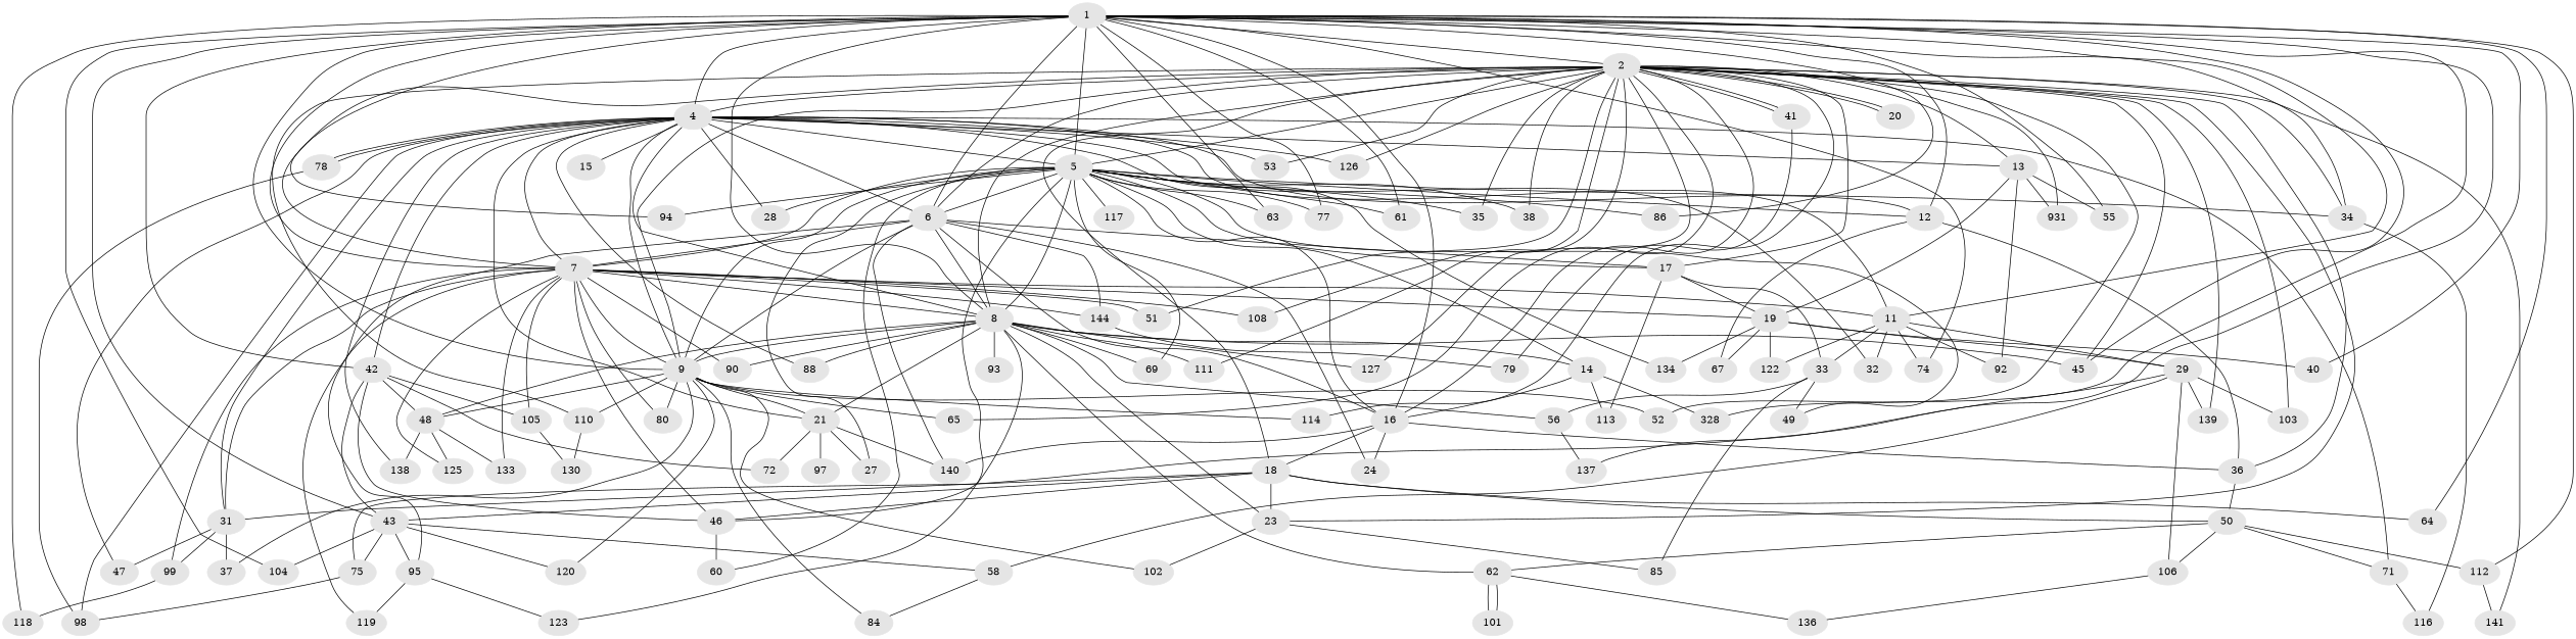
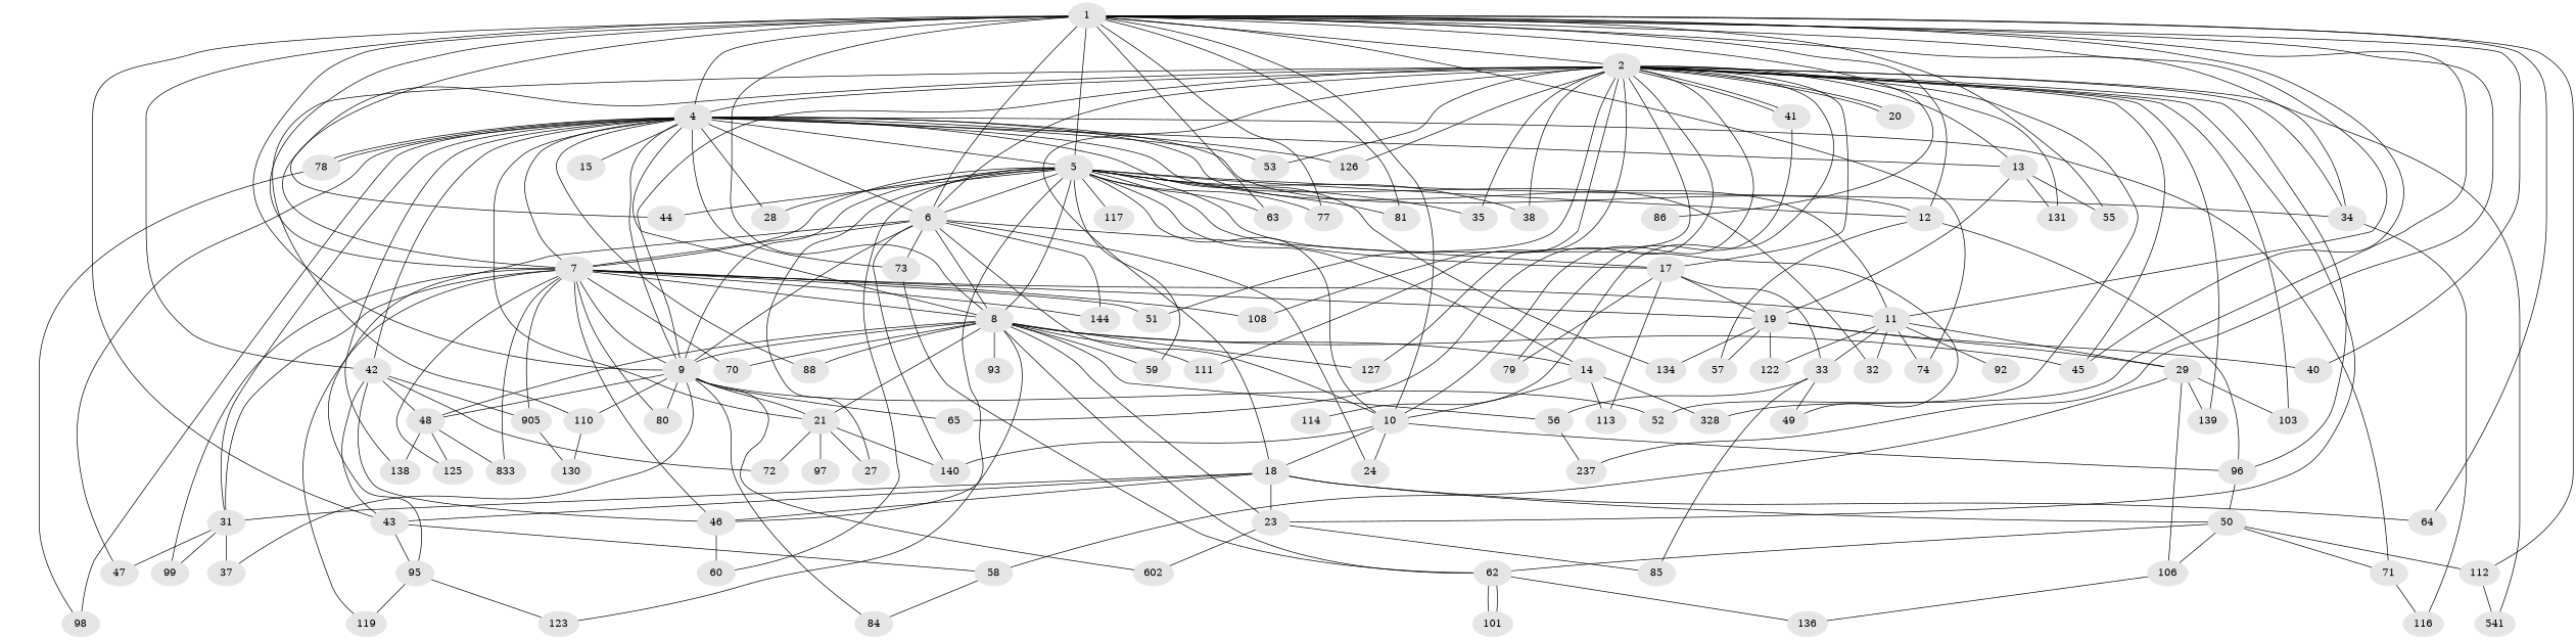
  graph {
    node [color=gray90 style=filled]
    1 [super="+3"]
    2 [super="+89"]
    4 [super="+76"]
    5 [super="+62"]
    6 [super="+54"]
    7 [super="+115"]
    8 [super="+10"]
    9 [super="+61"]
    11 [super="+26"]
    12 [super="+57"]
-   16 [super="+94"]
+   16 [super="+94" label=10]
    34 [super="+69"]
    40
    42 [super="+87"]
    43 [super="+91"]
-   44 [label=94]
+   44
    45 [super="+143"]
    55
    63
    64
    74
    77
-   81 [label=61]
+   81
    86
-   104
    112
-   118
    n28 [label=328]
-   137
+   137 [label=237]
    13
    17 [super="+83"]
    18 [super="+30"]
    20
    23 [super="+90"]
    35
-   36 [super="+39"]
+   36 [super="+39" label=96]
    38
    41
    51
    52
    53
    65
    103
    108
    110
    111
    114
    126
    127
-   131 [label=931]
+   131
    139
-   141
+   141 [label=541]
    15
    21 [super="+22"]
    28
    31
    32
    47
    71
+   73
    78 [super="+100"]
    88
    98
    134
    138
    117
    14 [super="+121"]
    27
    49
-   59 [super="+124" label=69]
+   59 [super="+124"]
    60
    123
    24
    95
    140
    n76 [label=144]
    19 [super="+25"]
    46 [super="+107"]
-   70 [label=90]
+   70
    80
    99
-   105
+   105 [label=905]
    119
    125
-   133
+   133 [label=833]
    48 [super="+66"]
    56
    n88 [label=62 super="+129"]
    93
    37
    84
-   102
-   120
+   102 [label=602]
    29 [super="+109"]
    33
    92
    122
-   67
+   67 [label=57]
    116
    72
    58 [super="+68"]
-   75
    113
    79
    50 [super="+135"]
    85
    130
    97
    106
    101
    136
    1 -- 2 [weight=3]
    1 -- 4 [weight=2]
    1 -- 5 [weight=2]
    1 -- 6 [weight=2]
    1 -- 7 [weight=2]
    1 -- 8 [weight=4]
    1 -- 9 [weight=2]
    1 -- 11
    1 -- 12
    1 -- 16
    1 -- 34
    1 -- 40
    1 -- 42
    1 -- 43
    1 -- 44
    1 -- 45
    1 -- 55
    1 -- 63
    1 -- 64
    1 -- 74
    1 -- 77
    1 -- 81
    1 -- 86
-   1 -- 104
    1 -- 112
-   1 -- 118
    1 -- n28
    1 -- 137
    2 -- 4
-   2 -- 5
    2 -- 6
    2 -- 7
-   2 -- 8 [weight=2]
    2 -- 9
    2 -- 16
    2 -- 34
    2 -- 45
    2 -- 13
    2 -- 17
    2 -- 18 [weight=2]
    2 -- 20
    2 -- 20
    2 -- 23
    2 -- 35
    2 -- 36
    2 -- 38
    2 -- 41
    2 -- 41
    2 -- 51
    2 -- 52
    2 -- 53
    2 -- 65
    2 -- 103
    2 -- 108
    2 -- 110
    2 -- 111
    2 -- 114
    2 -- 126
    2 -- 127
    2 -- 131
    2 -- 139
    2 -- 141
    4 -- 5
    4 -- 6 [weight=2]
    4 -- 7
    4 -- 8 [weight=2]
    4 -- 9
    4 -- 11
    4 -- 12
    4 -- 42
    4 -- 13
    4 -- 53
    4 -- 126
    4 -- 15
    4 -- 21
    4 -- 28
    4 -- 31
    4 -- 32
    4 -- 47
    4 -- 71
+   4 -- 73
    4 -- 78
    4 -- 78
    4 -- 88
    4 -- 98
    4 -- 134
    4 -- 138
    5 -- 6
    5 -- 7
    5 -- 8 [weight=2]
    5 -- 9 [weight=2]
    5 -- 12
    5 -- 16
    5 -- 34
    5 -- 44
    5 -- 63
    5 -- 77
    5 -- 81
-   5 -- 86
    5 -- 17
    5 -- 35
    5 -- 38
    5 -- 28
    5 -- 117
    5 -- 14
    5 -- 27
    5 -- 49
    5 -- 59 [weight=2]
    5 -- 60
    5 -- 123
    6 -- 7
    6 -- 8 [weight=2]
    6 -- 9 [weight=2]
    6 -- 16
    6 -- 17
+   6 -- 73
    6 -- 24
    6 -- 95
    6 -- 140
    6 -- n76
    7 -- 8 [weight=2]
    7 -- 9
    7 -- 11
    7 -- 51
    7 -- 108
    7 -- 31
    7 -- n76
    7 -- 19
    7 -- 46
    7 -- 70
    7 -- 80
    7 -- 99
    7 -- 105
    7 -- 119
    7 -- 125
    7 -- 133
    8 -- 9 [weight=2]
    8 -- 45
    8 -- 23
    8 -- 111
    8 -- 127
    8 -- 21
    8 -- 88
    8 -- 14
    8 -- 59
    8 -- 46
    8 -- 70
    8 -- 48
    8 -- 56
    8 -- n88
    8 -- 93 [weight=2]
    9 -- 52
    9 -- 65
    9 -- 110
-   9 -- 114
    9 -- 21
    9 -- 80
    9 -- 48
    9 -- 37
    9 -- 84
    9 -- 102
-   9 -- 120
    11 -- 74
    11 -- 32
    11 -- 29 [weight=2]
    11 -- 33
    11 -- 92
    11 -- 122
    12 -- 36
    12 -- 67
    16 -- 18
    16 -- 36
    16 -- 24
    16 -- 140
    34 -- 116
    42 -- 43
    42 -- 46
    42 -- 105
    42 -- 48
    42 -- 72
-   43 -- 104
    43 -- 95
-   43 -- 120
    43 -- 58
-   43 -- 75
    112 -- 141
    13 -- 55
    13 -- 131
    13 -- 19
-   13 -- 92
    17 -- 19
    17 -- 33
    17 -- 113
-   n76 -- 79
+   17 -- 79
    18 -- 43
    18 -- 64
    18 -- 23
    18 -- 31
    18 -- 46
    18 -- 50
    23 -- 102
    23 -- 85
    36 -- 50
    41 -- 79
    110 -- 130
    21 -- 27
    21 -- 140
    21 -- 72
    21 -- 97 [weight=2]
    31 -- 47
    31 -- 99
    31 -- 37
    71 -- 116
+   73 -- n88
    78 -- 98
    14 -- 16
    14 -- n28
    14 -- 113
    95 -- 123
    95 -- 119
    19 -- 40
    19 -- 134
    19 -- 29
    19 -- 122
    19 -- 67
    46 -- 60
-   99 -- 118
    105 -- 130
    48 -- 138
    48 -- 125
    48 -- 133
    56 -- 137
    n88 -- 101
    n88 -- 101
    n88 -- 136
    29 -- 103
    29 -- 139
    29 -- 58
-   29 -- 75
    29 -- 106
    33 -- 49
    33 -- 56
    33 -- 85
    58 -- 84
-   75 -- 98
    50 -- 112
    50 -- 71
    50 -- n88
    50 -- 106
    106 -- 136
  }
